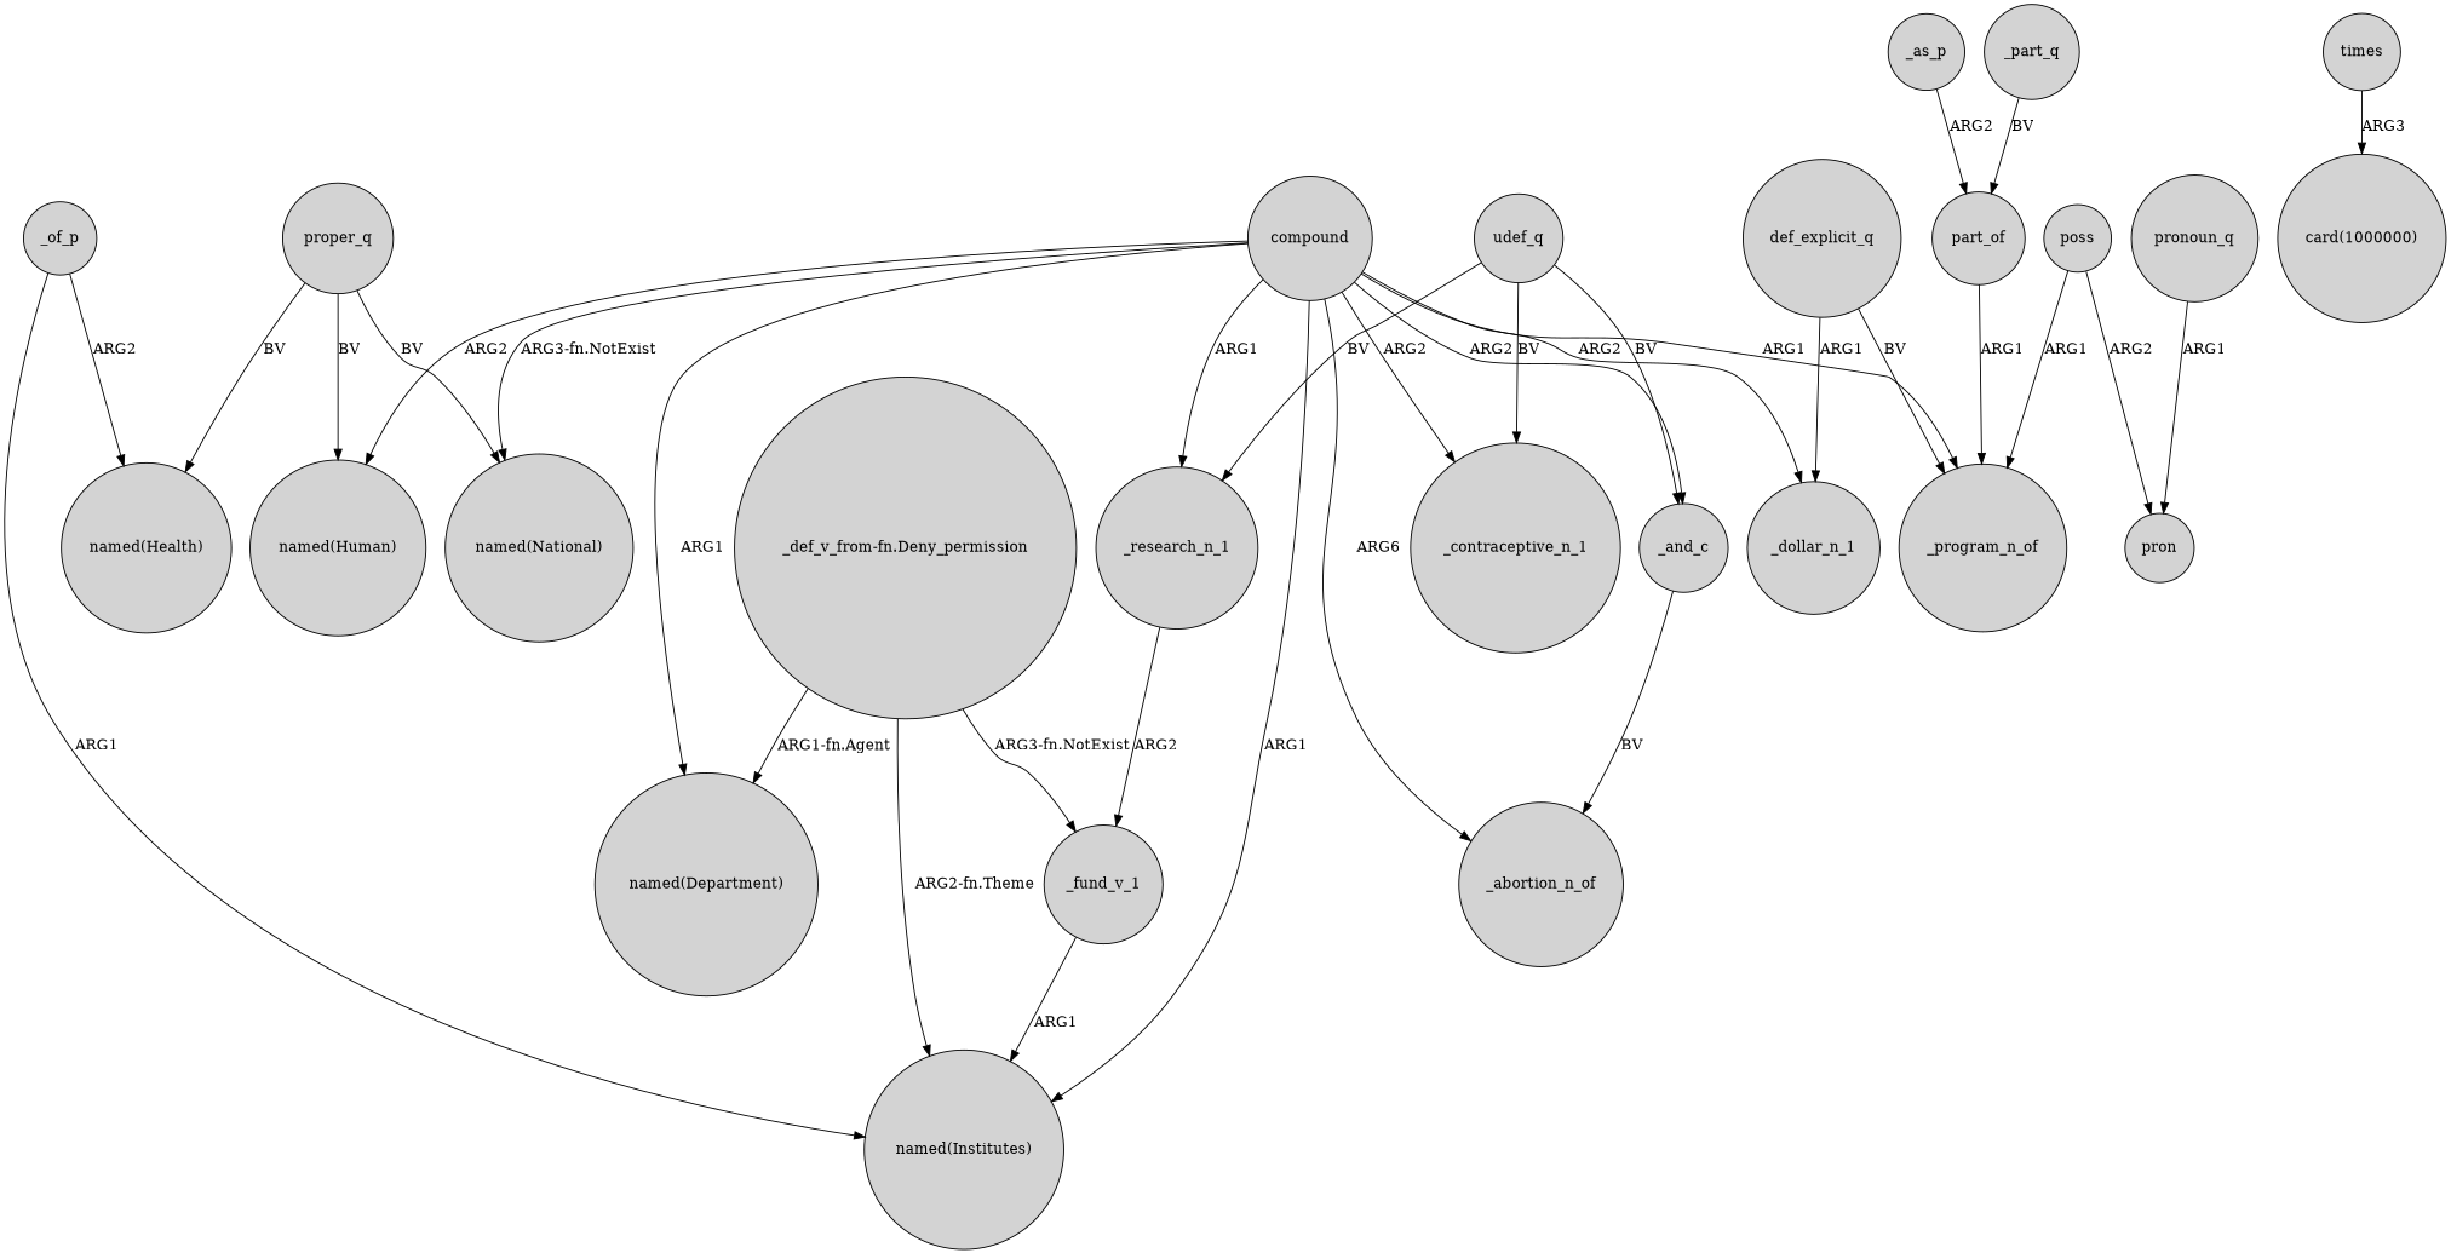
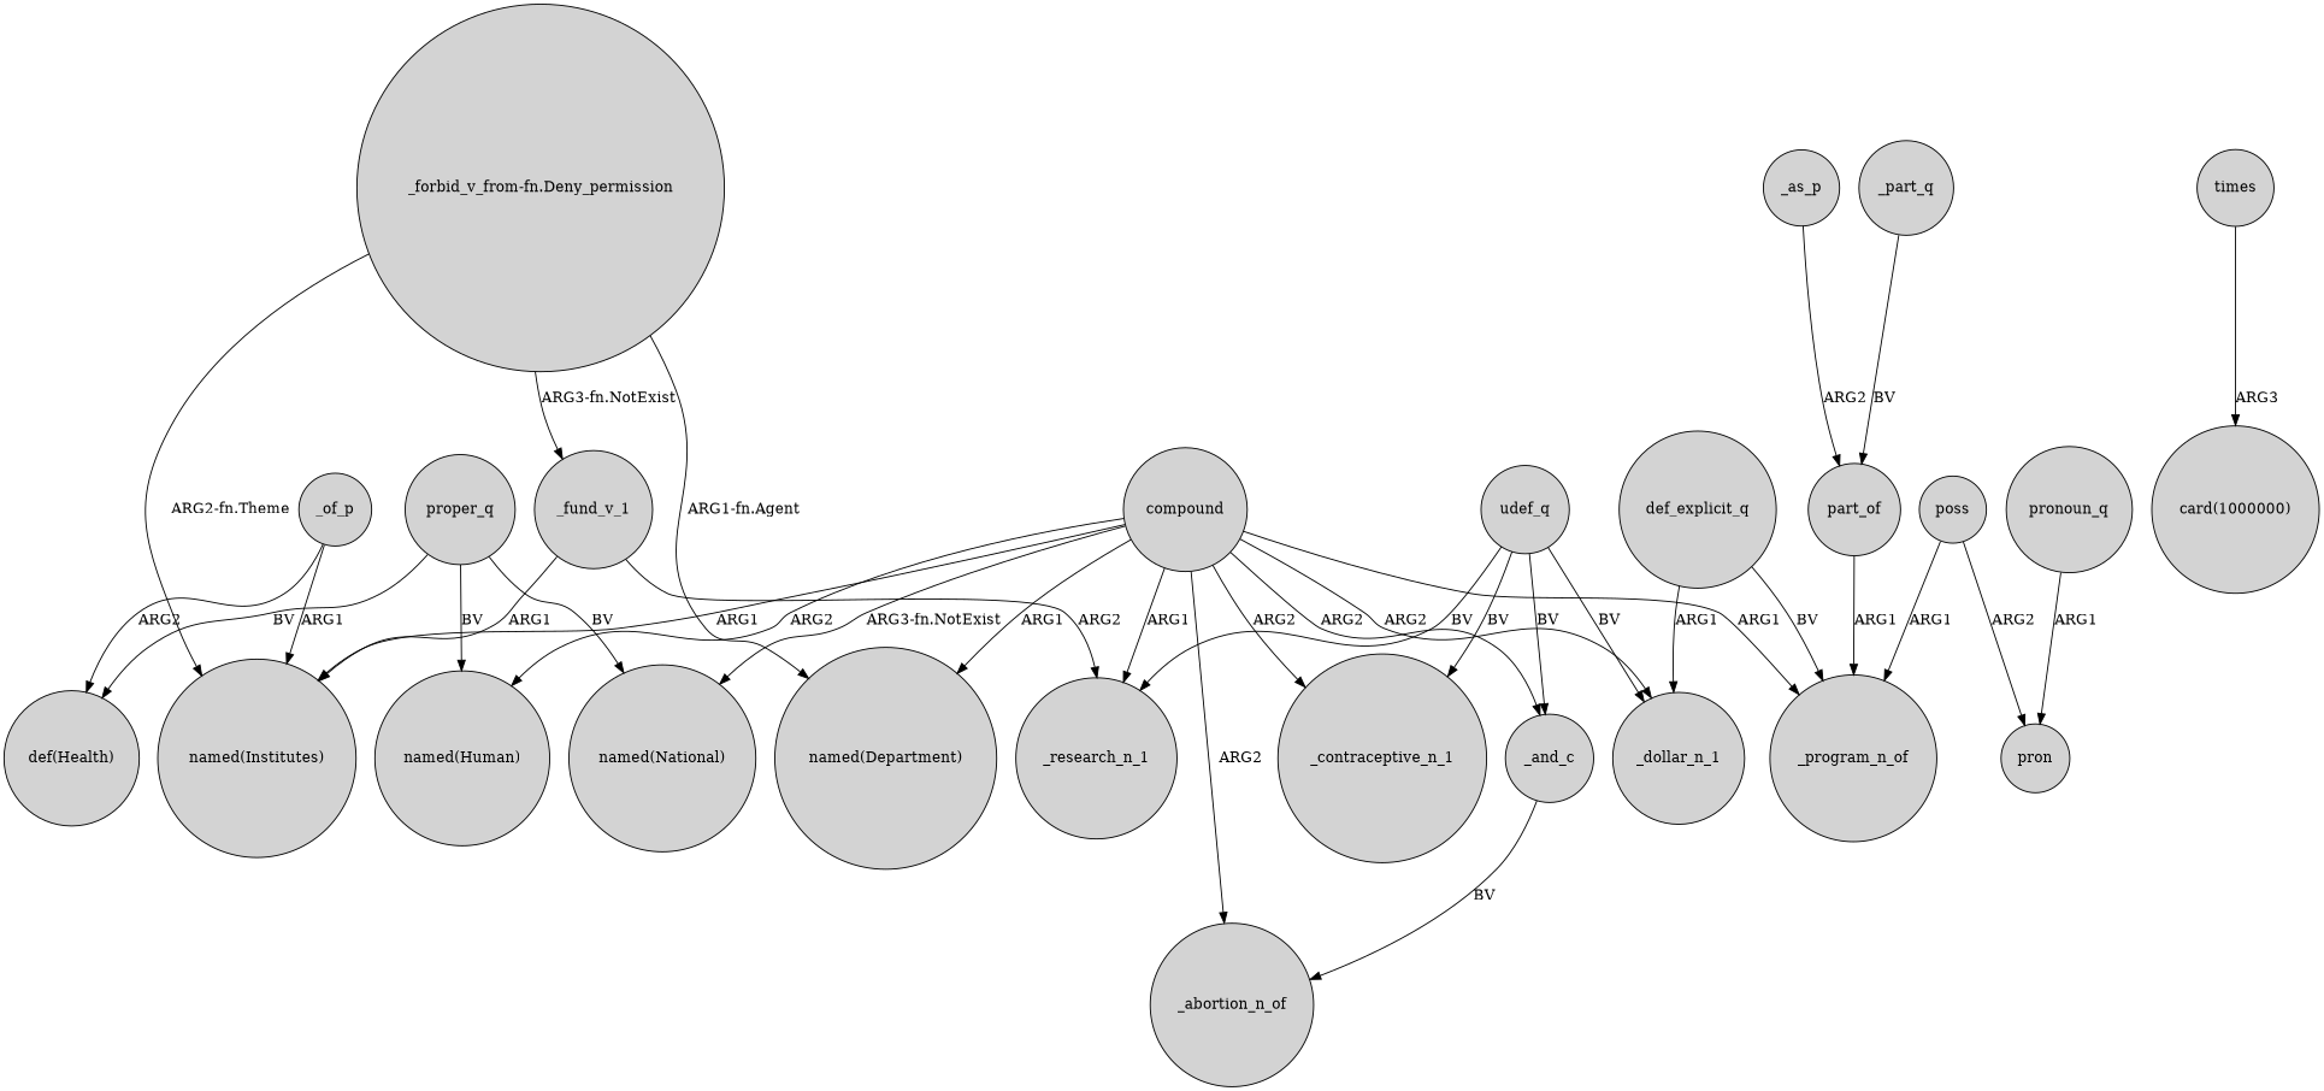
  digraph {
    node [shape=circle style=filled]
    compound
    "named(Human)"
    _dollar_n_1
    "named(Institutes)"
    _contraceptive_n_1
    _research_n_1
    _program_n_of
    "named(National)"
    _and_c
    "named(Department)"
    _abortion_n_of
-   "_forbid_v_from-fn.Deny_permission" [label="_def_v_from-fn.Deny_permission"]
+   "_forbid_v_from-fn.Deny_permission"
    _fund_v_1
    poss
    pron
    _as_p
    part_of
    udef_q
    proper_q
-   "named(Health)"
+   "named(Health)" [label="def(Health)"]
    times
    "card(1000000)"
    _part_q
    _of_p
    pronoun_q
    def_explicit_q
    compound -> "named(Human)" [label=ARG2]
    compound -> _dollar_n_1 [label=ARG2]
    compound -> "named(Institutes)" [label=ARG1]
    compound -> _contraceptive_n_1 [label=ARG2]
    compound -> _research_n_1 [label=ARG1]
    compound -> _program_n_of [label=ARG1]
    compound -> "named(National)" [label="ARG3-fn.NotExist"]
    compound -> _and_c [label=ARG2]
    compound -> "named(Department)" [label=ARG1]
-   compound -> _abortion_n_of [label=ARG6]
+   compound -> _abortion_n_of [label=ARG2]
    _and_c -> _abortion_n_of [label=BV]
    "_forbid_v_from-fn.Deny_permission" -> "named(Institutes)" [label="ARG2-fn.Theme"]
    "_forbid_v_from-fn.Deny_permission" -> "named(Department)" [label="ARG1-fn.Agent"]
    "_forbid_v_from-fn.Deny_permission" -> _fund_v_1 [label="ARG3-fn.NotExist"]
    _fund_v_1 -> "named(Institutes)" [label=ARG1]
-   _research_n_1 -> _fund_v_1 [label=ARG2]
+   _fund_v_1 -> _research_n_1 [label=ARG2]
    poss -> _program_n_of [label=ARG1]
    poss -> pron [label=ARG2]
    _as_p -> part_of [label=ARG2]
    part_of -> _program_n_of [label=ARG1]
+   udef_q -> _dollar_n_1 [label=BV]
    udef_q -> _contraceptive_n_1 [label=BV]
    udef_q -> _research_n_1 [label=BV]
    udef_q -> _and_c [label=BV]
    proper_q -> "named(Human)" [label=BV]
    proper_q -> "named(National)" [label=BV]
    proper_q -> "named(Health)" [label=BV]
    times -> "card(1000000)" [label=ARG3]
    _part_q -> part_of [label=BV]
    _of_p -> "named(Institutes)" [label=ARG1]
    _of_p -> "named(Health)" [label=ARG2]
    pronoun_q -> pron [label=ARG1]
    def_explicit_q -> _dollar_n_1 [label=ARG1]
    def_explicit_q -> _program_n_of [label=BV]
  }
